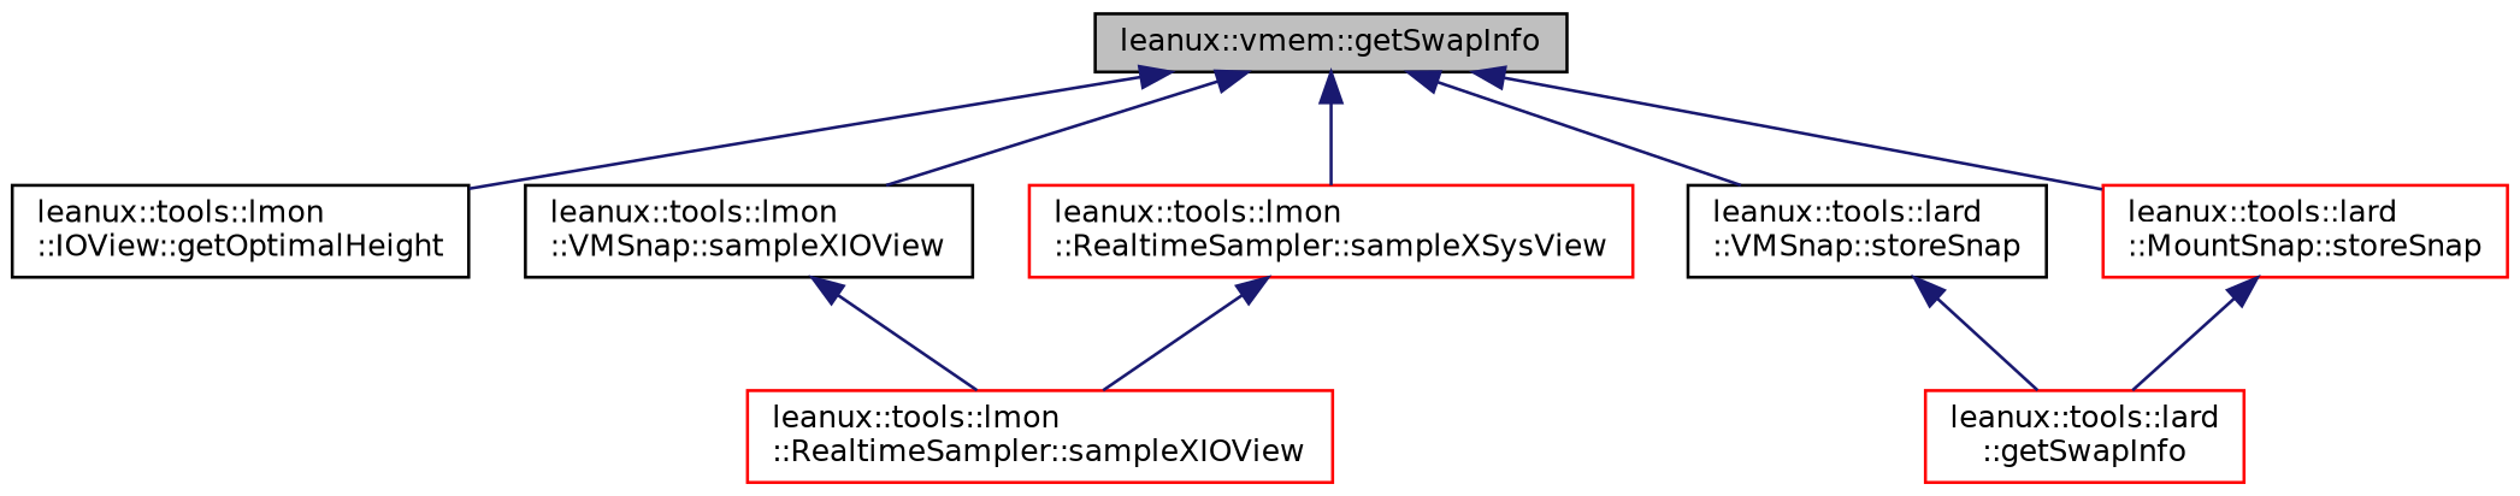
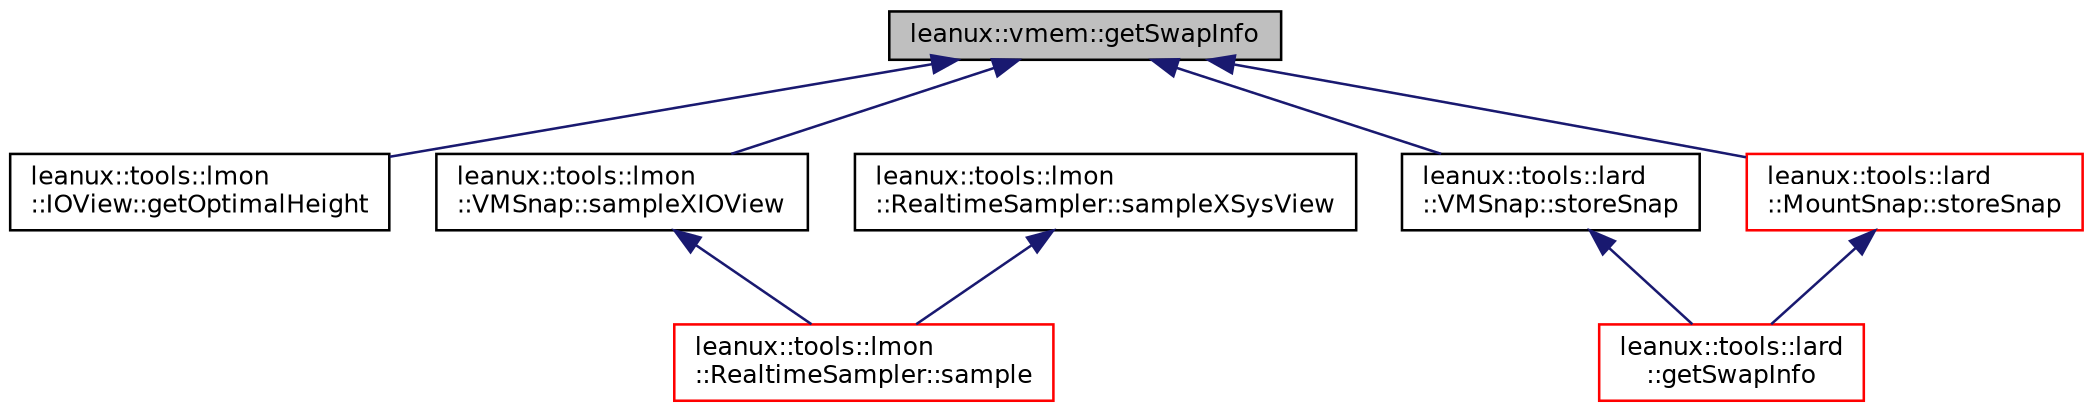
  digraph {
    rankdir=TB
    node [color=black fontname=Helvetica fontsize=10 shape=record]
    edge [color=midnightblue dir=back fontname=Helvetica fontsize=10 labelfontname=Helvetica labelfontsize=10 style=solid]
    n1 [fillcolor=grey75 fontcolor=black height=0.2 label="leanux::vmem::getSwapInfo" style=filled width=0.4]
    n2 [height=0.2 label="leanux::tools::lmon\l::IOView::getOptimalHeight" width=0.4]
    n3 [height=0.2 label="leanux::tools::lmon\l::VMSnap::sampleXIOView" width=0.4]
-   n4 [color=red height=0.2 label="leanux::tools::lmon\l::RealtimeSampler::sampleXSysView" width=0.4]
+   n4 [height=0.2 label="leanux::tools::lmon\l::RealtimeSampler::sampleXSysView" width=0.4]
    n5 [height=0.2 label="leanux::tools::lard\l::VMSnap::storeSnap" width=0.4]
    n6 [color=red height=0.2 label="leanux::tools::lard\l::MountSnap::storeSnap" width=0.4]
-   n7 [color=red height=0.2 label="leanux::tools::lmon\l::RealtimeSampler::sampleXIOView" width=0.4]
+   n7 [color=red height=0.2 label="leanux::tools::lmon\l::RealtimeSampler::sample" width=0.4]
    n8 [color=red height=0.2 label="leanux::tools::lard\l::getSwapInfo" width=0.4]
    n1 -> n2
    n1 -> n3
-   n1 -> n4
    n1 -> n5
    n1 -> n6
    n3 -> n7
    n4 -> n7
    n5 -> n8
    n6 -> n8
  }
